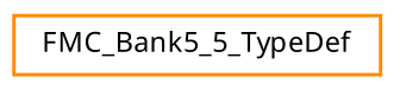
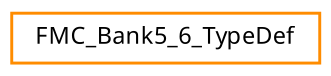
  digraph {
    rankdir=LR
-   n1 [color=darkorange fillcolor=white fontname=Sans fontsize=8 height=0.2 label=FMC_Bank5_5_TypeDef shape=record style=filled width=0.4]
+   n1 [color=darkorange fillcolor=white fontname=Sans fontsize=8 height=0.2 label=FMC_Bank5_6_TypeDef shape=record style=filled width=0.4]
  }
